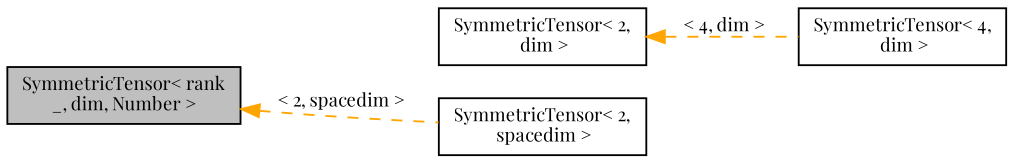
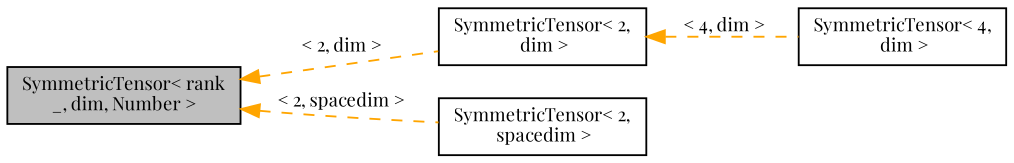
  digraph {
    fontname="Playfair Display"
    rankdir=LR
    node [color=black fillcolor=white fontname="Playfair Display" fontsize=10 shape=record style=filled]
    edge [color=orange dir=back fontname="Playfair Display" fontsize=10 labelfontname=Helvetica labelfontsize=10 style=dashed]
    n1 [fillcolor=grey75 fontcolor=black height=0.2 label="SymmetricTensor\< rank\l_, dim, Number \>" width=0.4]
    n2 [height=0.2 label="SymmetricTensor\< 2,\l dim \>" width=0.4]
    n3 [height=0.2 label="SymmetricTensor\< 2,\l spacedim \>" width=0.4]
    n4 [height=0.2 label="SymmetricTensor\< 4,\l dim \>" width=0.4]
+   n1 -> n2 [label=" \< 2, dim \>"]
    n1 -> n3 [label=" \< 2, spacedim \>"]
    n2 -> n4 [label=" \< 4, dim \>"]
  }
